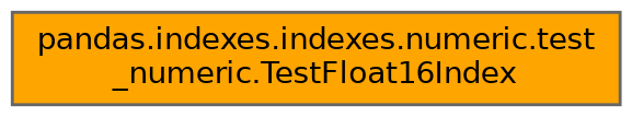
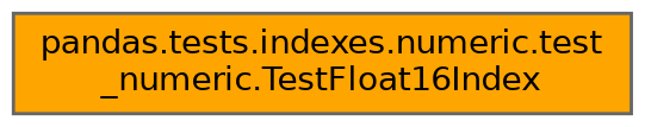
  digraph {
    rankdir=LR
-   n1 [color=grey40 fillcolor=orange fontname=Helvetica fontsize=10 height=0.2 label="pandas.indexes.indexes.numeric.test\l_numeric.TestFloat16Index" shape=box style=filled width=0.4]
+   n1 [color=grey40 fillcolor=orange fontname=Helvetica fontsize=10 height=0.2 label="pandas.tests.indexes.numeric.test\l_numeric.TestFloat16Index" shape=box style=filled width=0.4]
  }
